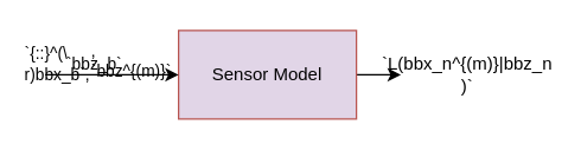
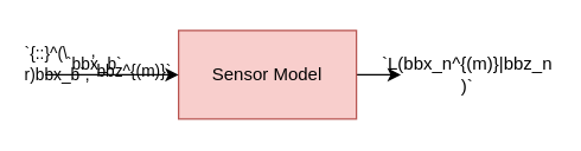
  <mxCell id="0" />
  <mxCell id="1" parent="0" />
  <mxCell id="2" style="edgeStyle=orthogonalEdgeStyle;rounded=0;orthogonalLoop=1;jettySize=auto;html=1;" edge="1" parent="1" source="3"><mxGeometry relative="1" as="geometry"><mxPoint x="270" y="50" as="targetPoint" /></mxGeometry></mxCell>
- <mxCell id="3" value="Sensor Model" style="rounded=0;whiteSpace=wrap;html=1;fillColor=#e1d5e7;strokeColor=#b85450;" vertex="1" parent="1"><mxGeometry x="120" y="20" width="120" height="60" as="geometry" /></mxCell>
- <mxCell id="4" value="&lt;div style=&quot;text-align: left&quot;&gt;&lt;span style=&quot;font-family: &amp;#34;arial&amp;#34; , &amp;#34;helvetica&amp;#34; , sans-serif ; font-size: 11px&quot;&gt;`bbz_b`&amp;nbsp;&lt;/span&gt;&lt;/div&gt;&lt;font&gt;&lt;div style=&quot;text-align: left ; font-size: 11px&quot;&gt;&lt;br&gt;&lt;/div&gt;&lt;/font&gt;" style="text;html=1;strokeColor=none;fillColor=none;align=center;verticalAlign=middle;whiteSpace=wrap;rounded=0;" vertex="1" parent="1"><mxGeometry x="50" y="38.75" width="30" height="20" as="geometry" /></mxCell>
+ <mxCell id="3" value="Sensor Model" style="rounded=0;whiteSpace=wrap;html=1;fillColor=#f8cecc;strokeColor=#b85450;" vertex="1" parent="1"><mxGeometry x="120" y="20" width="120" height="60" as="geometry" /></mxCell>
+ <mxCell id="4" value="&lt;div style=&quot;text-align: left&quot;&gt;&lt;span style=&quot;font-family: &amp;#34;arial&amp;#34; , &amp;#34;helvetica&amp;#34; , sans-serif ; font-size: 11px&quot;&gt;`bbx_b`&amp;nbsp;&lt;/span&gt;&lt;/div&gt;&lt;font&gt;&lt;div style=&quot;text-align: left ; font-size: 11px&quot;&gt;&lt;br&gt;&lt;/div&gt;&lt;/font&gt;" style="text;html=1;strokeColor=none;fillColor=none;align=center;verticalAlign=middle;whiteSpace=wrap;rounded=0;" vertex="1" parent="1"><mxGeometry x="50" y="38.75" width="30" height="20" as="geometry" /></mxCell>
  <mxCell id="5" value="&lt;div style=&quot;text-align: left&quot;&gt;&lt;span style=&quot;font-family: &amp;#34;arial&amp;#34; , &amp;#34;helvetica&amp;#34; , sans-serif ; font-size: 11px&quot;&gt;`{::}^(\ r)bbx_b`,&amp;nbsp;&lt;/span&gt;&lt;/div&gt;&lt;font&gt;&lt;div style=&quot;text-align: left ; font-size: 11px&quot;&gt;&lt;br&gt;&lt;/div&gt;&lt;/font&gt;" style="text;html=1;strokeColor=none;fillColor=none;align=center;verticalAlign=middle;whiteSpace=wrap;rounded=0;" vertex="1" parent="1"><mxGeometry x="20" y="45" width="40" height="7.5" as="geometry" /></mxCell>
  <mxCell id="6" value="&lt;div style=&quot;text-align: left&quot;&gt;&lt;span style=&quot;font-family: &amp;#34;arial&amp;#34; , &amp;#34;helvetica&amp;#34; , sans-serif ; font-size: 11px&quot;&gt;,&amp;nbsp; `bbz^{(m)}`&amp;nbsp;&lt;/span&gt;&lt;/div&gt;&lt;font&gt;&lt;div style=&quot;text-align: left ; font-size: 11px&quot;&gt;&lt;br&gt;&lt;/div&gt;&lt;/font&gt;" style="text;html=1;strokeColor=none;fillColor=none;align=center;verticalAlign=middle;whiteSpace=wrap;rounded=0;" vertex="1" parent="1"><mxGeometry x="70" y="37" width="40" height="20" as="geometry" /></mxCell>
  <mxCell id="7" value="" style="endArrow=classic;html=1;entryX=0;entryY=0.5;entryDx=0;entryDy=0;" edge="1" parent="1" target="3"><mxGeometry width="50" height="50" relative="1" as="geometry"><mxPoint x="30" y="50" as="sourcePoint" /><mxPoint x="170" y="30" as="targetPoint" /></mxGeometry></mxCell>
  <mxCell id="8" value="`L(bbx_n^{(m)}|bbz_n )`" style="text;html=1;strokeColor=none;fillColor=none;align=center;verticalAlign=middle;whiteSpace=wrap;rounded=0;" vertex="1" parent="1"><mxGeometry x="260" y="40" width="110" height="20" as="geometry" /></mxCell>
